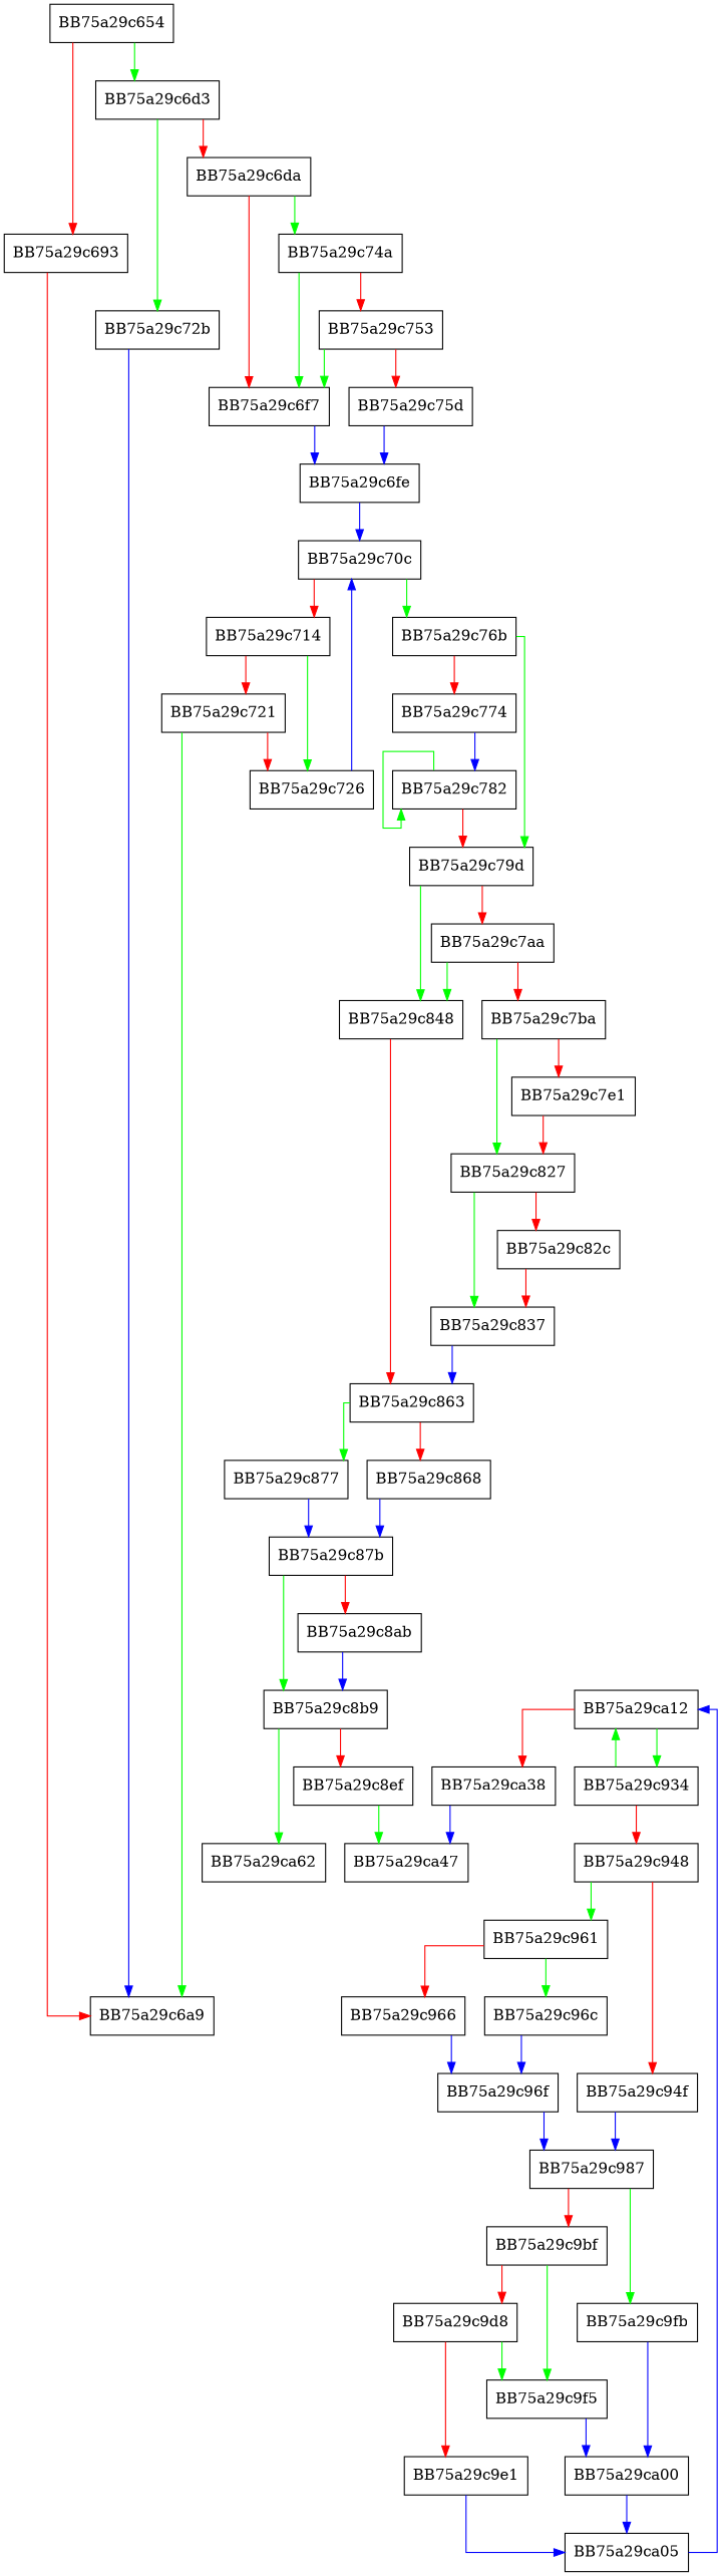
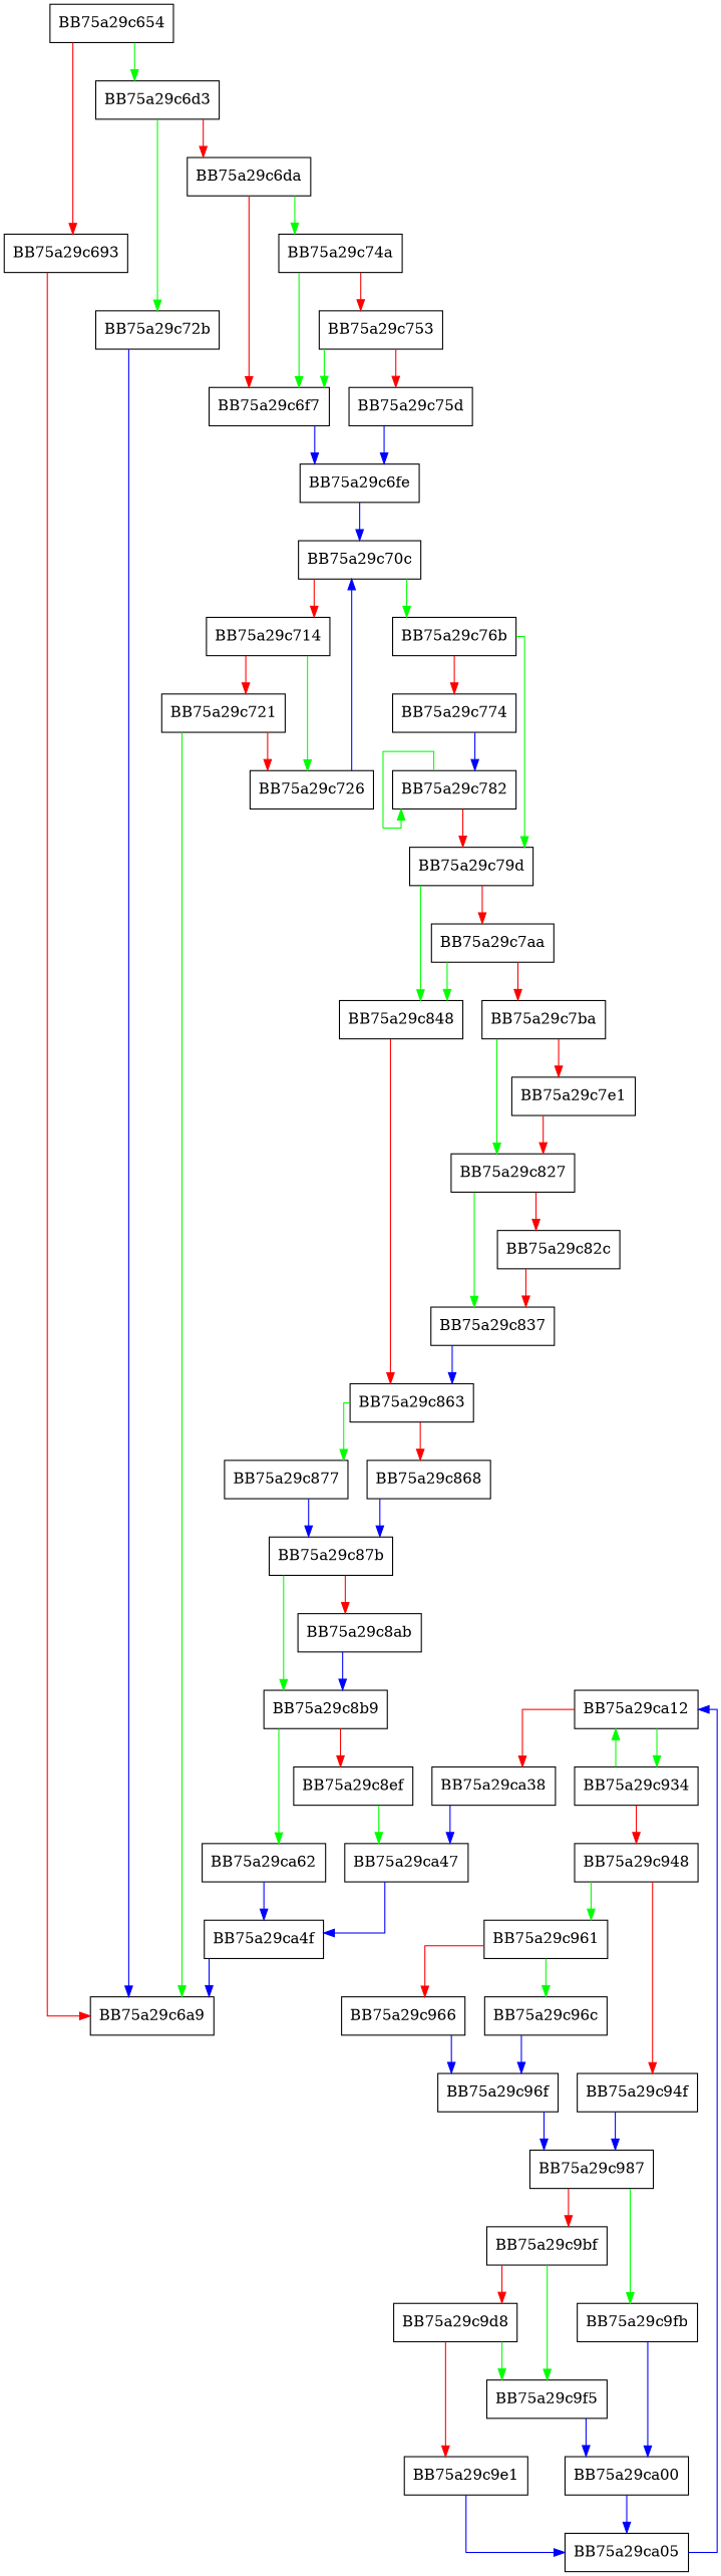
  digraph {
    splines=ortho
    node [shape=box]
    edge [color=red]
    BB75a29c654
    BB75a29c6d3
    BB75a29c693
    BB75a29c72b
    BB75a29c6da
    BB75a29c6a9
    BB75a29c74a
    BB75a29c6f7
    BB75a29c753
    BB75a29c6fe
    BB75a29c75d
    BB75a29c70c
    BB75a29c76b
    BB75a29c714
    BB75a29c79d
    BB75a29c774
    BB75a29c726
    BB75a29c721
    BB75a29c848
    BB75a29c7aa
    BB75a29c782
    BB75a29c863
    BB75a29c7ba
    BB75a29c877
    BB75a29c868
    BB75a29c827
    BB75a29c7e1
    BB75a29c837
    BB75a29c82c
    BB75a29c87b
    BB75a29c8b9
    BB75a29c8ab
    BB75a29ca62
    BB75a29c8ef
+   BB75a29ca4f
    BB75a29ca47
    BB75a29c934
    BB75a29ca12
    BB75a29c948
    BB75a29ca38
    BB75a29c961
    BB75a29c94f
    BB75a29c96c
    BB75a29c966
    BB75a29c987
    BB75a29c96f
    BB75a29c9fb
    BB75a29c9bf
    BB75a29ca00
    BB75a29c9f5
    BB75a29c9d8
    BB75a29ca05
    BB75a29c9e1
    BB75a29c654 -> BB75a29c6d3 [color=green]
    BB75a29c654 -> BB75a29c693
    BB75a29c6d3 -> BB75a29c72b [color=green]
    BB75a29c6d3 -> BB75a29c6da
    BB75a29c693 -> BB75a29c6a9
    BB75a29c72b -> BB75a29c6a9 [color=blue]
    BB75a29c6da -> BB75a29c74a [color=green]
    BB75a29c6da -> BB75a29c6f7
    BB75a29c74a -> BB75a29c6f7 [color=green]
    BB75a29c74a -> BB75a29c753
    BB75a29c6f7 -> BB75a29c6fe [color=blue]
    BB75a29c753 -> BB75a29c6f7 [color=green]
    BB75a29c753 -> BB75a29c75d
    BB75a29c6fe -> BB75a29c70c [color=blue]
    BB75a29c75d -> BB75a29c6fe [color=blue]
    BB75a29c70c -> BB75a29c76b [color=green]
    BB75a29c70c -> BB75a29c714
    BB75a29c76b -> BB75a29c79d [color=green]
    BB75a29c76b -> BB75a29c774
    BB75a29c714 -> BB75a29c726 [color=green]
    BB75a29c714 -> BB75a29c721
    BB75a29c79d -> BB75a29c848 [color=green]
    BB75a29c79d -> BB75a29c7aa
    BB75a29c774 -> BB75a29c782 [color=blue]
    BB75a29c726 -> BB75a29c70c [color=blue]
    BB75a29c721 -> BB75a29c6a9 [color=green]
    BB75a29c721 -> BB75a29c726
    BB75a29c848 -> BB75a29c863
    BB75a29c7aa -> BB75a29c848 [color=green]
    BB75a29c7aa -> BB75a29c7ba
    BB75a29c782 -> BB75a29c79d
    BB75a29c782 -> BB75a29c782 [color=green]
    BB75a29c863 -> BB75a29c877 [color=green]
    BB75a29c863 -> BB75a29c868
    BB75a29c7ba -> BB75a29c827 [color=green]
    BB75a29c7ba -> BB75a29c7e1
    BB75a29c877 -> BB75a29c87b [color=blue]
    BB75a29c868 -> BB75a29c87b [color=blue]
    BB75a29c827 -> BB75a29c837 [color=green]
    BB75a29c827 -> BB75a29c82c
    BB75a29c7e1 -> BB75a29c827
    BB75a29c837 -> BB75a29c863 [color=blue]
    BB75a29c82c -> BB75a29c837
    BB75a29c87b -> BB75a29c8b9 [color=green]
    BB75a29c87b -> BB75a29c8ab
    BB75a29c8b9 -> BB75a29ca62 [color=green]
    BB75a29c8b9 -> BB75a29c8ef
    BB75a29c8ab -> BB75a29c8b9 [color=blue]
+   BB75a29ca62 -> BB75a29ca4f [color=blue]
    BB75a29c8ef -> BB75a29ca47 [color=green]
+   BB75a29ca4f -> BB75a29c6a9 [color=blue]
+   BB75a29ca47 -> BB75a29ca4f [color=blue]
    BB75a29c934 -> BB75a29ca12 [color=green]
    BB75a29c934 -> BB75a29c948
    BB75a29ca12 -> BB75a29c934 [color=green]
    BB75a29ca12 -> BB75a29ca38
    BB75a29c948 -> BB75a29c961 [color=green]
    BB75a29c948 -> BB75a29c94f
    BB75a29ca38 -> BB75a29ca47 [color=blue]
    BB75a29c961 -> BB75a29c96c [color=green]
    BB75a29c961 -> BB75a29c966
    BB75a29c94f -> BB75a29c987 [color=blue]
    BB75a29c96c -> BB75a29c96f [color=blue]
    BB75a29c966 -> BB75a29c96f [color=blue]
    BB75a29c987 -> BB75a29c9fb [color=green]
    BB75a29c987 -> BB75a29c9bf
    BB75a29c96f -> BB75a29c987 [color=blue]
    BB75a29c9fb -> BB75a29ca00 [color=blue]
    BB75a29c9bf -> BB75a29c9f5 [color=green]
    BB75a29c9bf -> BB75a29c9d8
    BB75a29ca00 -> BB75a29ca05 [color=blue]
    BB75a29c9f5 -> BB75a29ca00 [color=blue]
    BB75a29c9d8 -> BB75a29c9f5 [color=green]
    BB75a29c9d8 -> BB75a29c9e1
    BB75a29ca05 -> BB75a29ca12 [color=blue]
    BB75a29c9e1 -> BB75a29ca05 [color=blue]
  }
